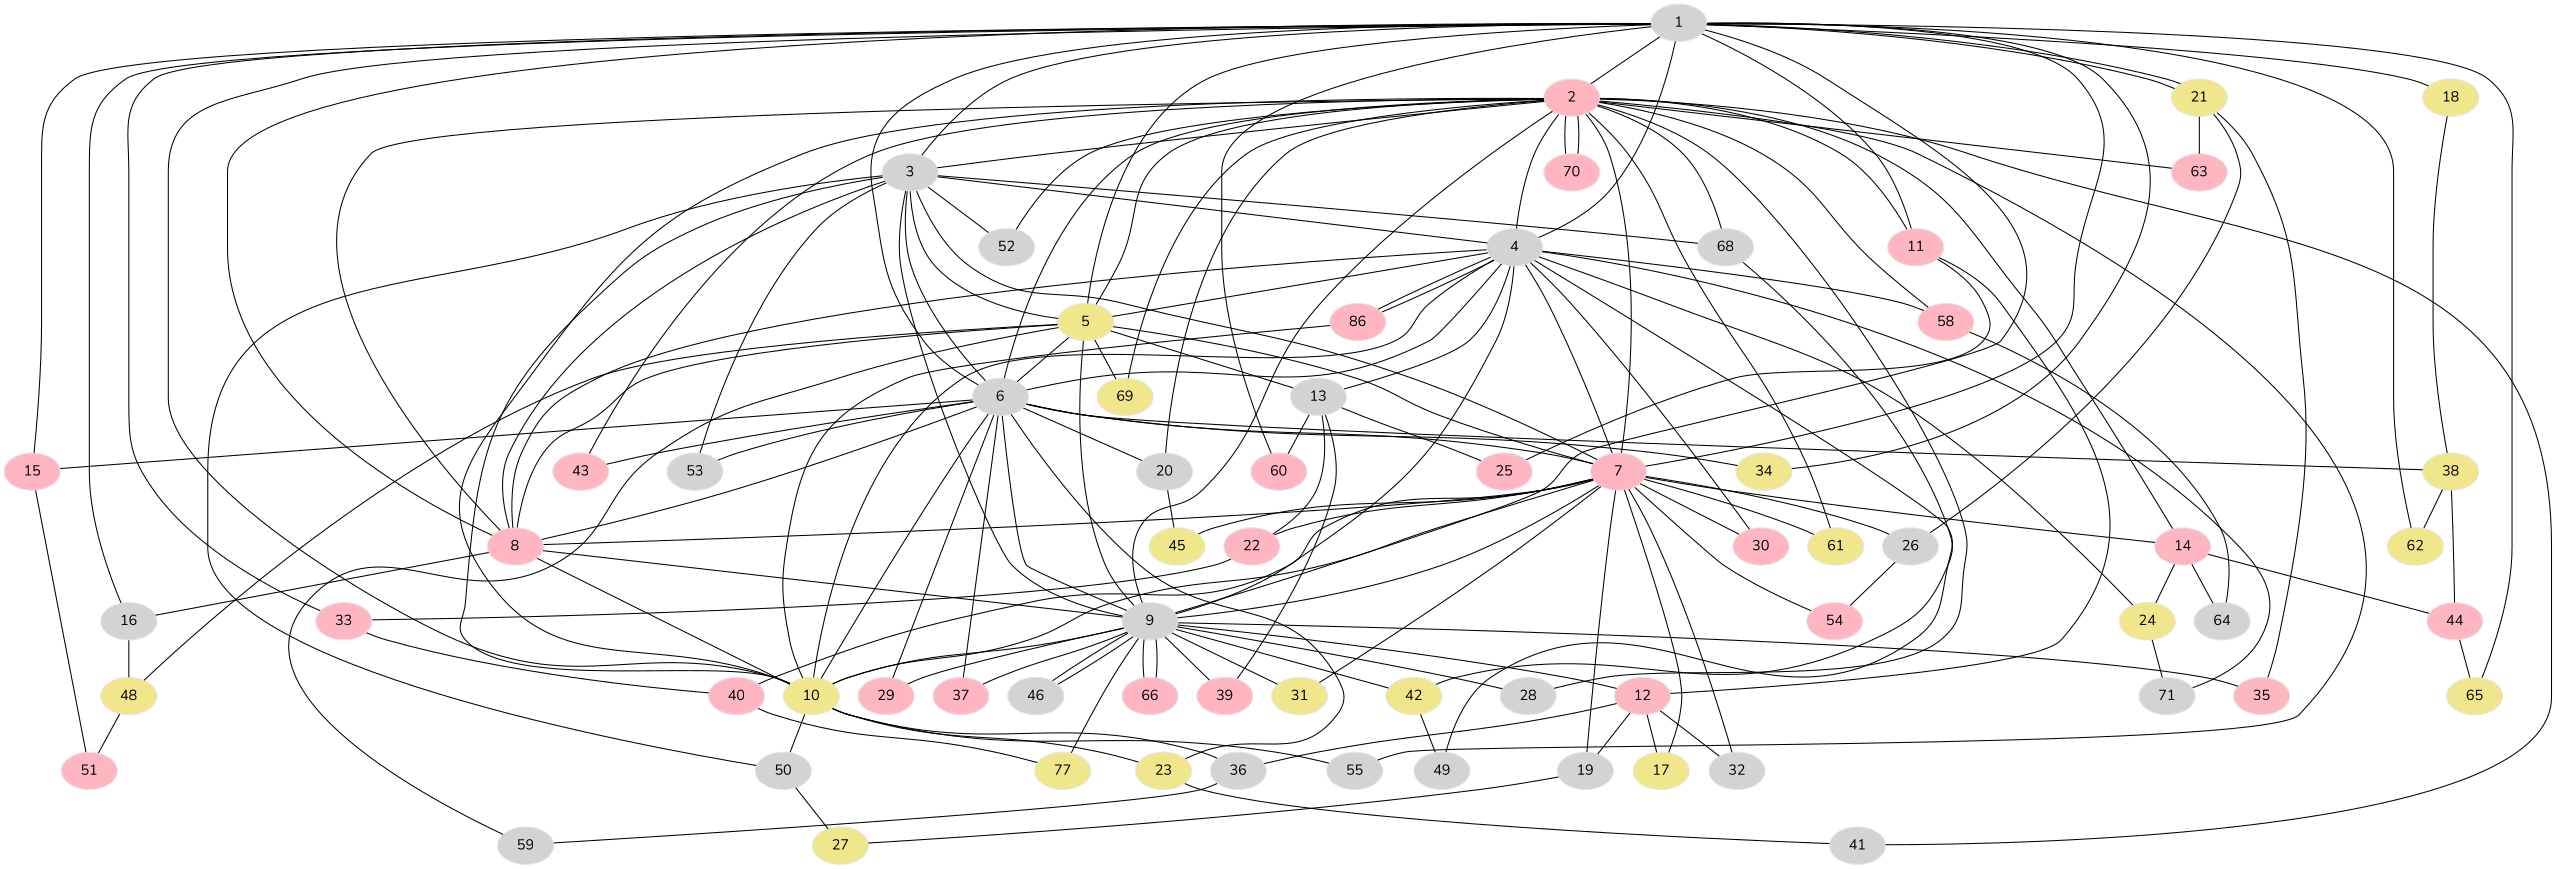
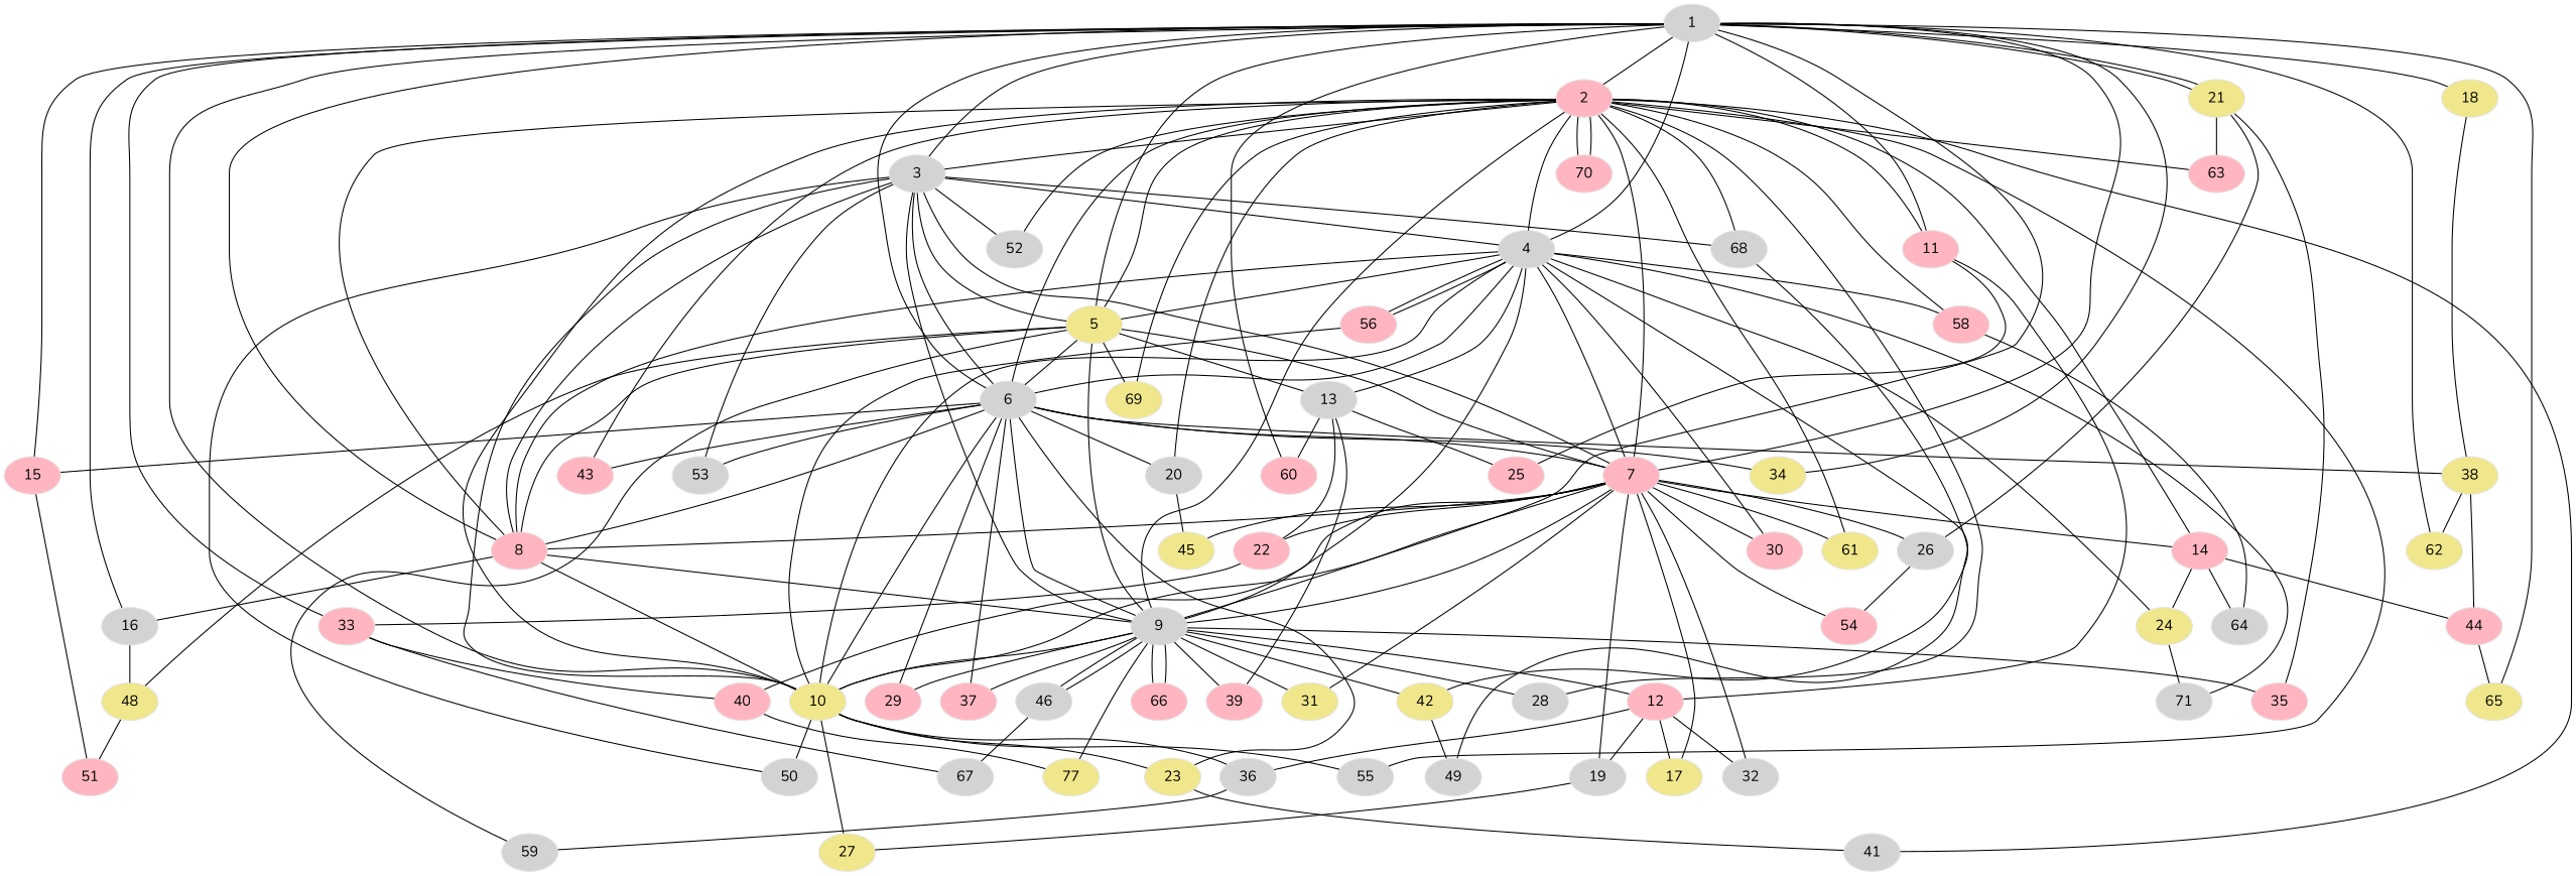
  graph {
    fontname=Nunito
    node [color=gray90 fillcolor=lightpink fontname=Nunito style=filled]
    edge [fontname=Nunito]
    2
    1 [fillcolor=lightgrey]
    3 [fillcolor=lightgrey]
    4 [fillcolor=lightgrey]
    5 [fillcolor=khaki]
    6 [fillcolor=lightgrey]
    7
    8
    9 [fillcolor=lightgrey]
    10 [fillcolor=khaki]
    11
    15
    16 [fillcolor=lightgrey]
    18 [fillcolor=khaki]
    21 [fillcolor=khaki]
    33
    34 [fillcolor=khaki]
    60
    62 [fillcolor=khaki]
    65 [fillcolor=khaki]
    14
    20 [fillcolor=lightgrey]
    28 [fillcolor=lightgrey]
    41 [fillcolor=lightgrey]
    43
    52 [fillcolor=lightgrey]
    55 [fillcolor=lightgrey]
    58
    61 [fillcolor=khaki]
    63
    68 [fillcolor=lightgrey]
    69 [fillcolor=khaki]
    70
    50 [fillcolor=lightgrey]
    53 [fillcolor=lightgrey]
    13 [fillcolor=lightgrey]
    24 [fillcolor=khaki]
    30
    49 [fillcolor=lightgrey]
-   56 [label=86]
+   56
    71 [fillcolor=lightgrey]
    48 [fillcolor=khaki]
    59 [fillcolor=lightgrey]
    23 [fillcolor=khaki]
    29
    37
    38 [fillcolor=khaki]
    17 [fillcolor=khaki]
    19 [fillcolor=lightgrey]
    22
    26 [fillcolor=lightgrey]
    31 [fillcolor=khaki]
    32 [fillcolor=lightgrey]
    40
    45 [fillcolor=khaki]
    54
    42 [fillcolor=khaki]
    12
    35
    39
    46 [fillcolor=lightgrey]
    n62 [fillcolor=khaki label=77]
    66
    27 [fillcolor=khaki]
    36 [fillcolor=lightgrey]
    25
    51
+   67 [fillcolor=lightgrey]
    44
    64 [fillcolor=lightgrey]
    2 -- 3
    2 -- 4
    2 -- 5
    2 -- 6
    2 -- 7
    2 -- 8
    2 -- 9
    2 -- 10
    2 -- 11
    2 -- 14
    2 -- 20
    2 -- 28
    2 -- 41
    2 -- 43
    2 -- 52
    2 -- 55
    2 -- 58
    2 -- 61
    2 -- 63
    2 -- 68
    2 -- 69
    2 -- 70
    2 -- 70
    1 -- 2
    1 -- 3
    1 -- 4
    1 -- 5
    1 -- 6
    1 -- 7
    1 -- 8
    1 -- 9
    1 -- 10
    1 -- 11
    1 -- 15
    1 -- 16
    1 -- 18
    1 -- 21
    1 -- 21
    1 -- 33
    1 -- 34
    1 -- 60
    1 -- 62
    1 -- 65
    3 -- 4
    3 -- 5
    3 -- 6
    3 -- 7
    3 -- 8
    3 -- 9
    3 -- 10
    3 -- 52
    3 -- 68
    3 -- 50
    3 -- 53
    4 -- 5
    4 -- 6
    4 -- 7
    4 -- 8
    4 -- 9
    4 -- 10
    4 -- 58
    4 -- 13
    4 -- 24
    4 -- 30
    4 -- 49
    4 -- 56
    4 -- 56
    4 -- 71
    5 -- 6
    5 -- 7
    5 -- 8
    5 -- 9
    5 -- 69
    5 -- 13
    5 -- 48
    5 -- 59
    6 -- 7
    6 -- 8
    6 -- 9
    6 -- 10
    6 -- 15
    6 -- 34
    6 -- 20
    6 -- 43
    6 -- 53
    6 -- 23
    6 -- 29
    6 -- 37
    6 -- 38
    7 -- 8
    7 -- 9
    7 -- 10
    7 -- 14
    7 -- 61
    7 -- 30
    7 -- 17
    7 -- 19
    7 -- 22
    7 -- 26
    7 -- 31
    7 -- 32
    7 -- 40
    7 -- 45
    7 -- 54
    8 -- 9
    8 -- 10
    8 -- 16
    9 -- 10
    9 -- 28
    9 -- 29
    9 -- 37
    9 -- 31
    9 -- 42
    9 -- 12
    9 -- 35
    9 -- 39
    9 -- 46
    9 -- 46
    9 -- n62
    9 -- 66
    9 -- 66
    10 -- 55
    10 -- 50
    10 -- 23
-   50 -- 27
+   10 -- 27
    10 -- 36
    11 -- 12
    11 -- 25
    15 -- 51
    16 -- 48
    18 -- 38
    21 -- 63
    21 -- 26
    21 -- 35
    33 -- 40
+   33 -- 67
    14 -- 24
    14 -- 44
    14 -- 64
    20 -- 45
    58 -- 64
    68 -- 42
    13 -- 60
    13 -- 22
    13 -- 39
    13 -- 25
    24 -- 71
    56 -- 10
    48 -- 51
    23 -- 41
    38 -- 62
    38 -- 44
    19 -- 27
    22 -- 33
    26 -- 54
    40 -- n62
    42 -- 49
    12 -- 17
    12 -- 19
    12 -- 32
    12 -- 36
+   46 -- 67
    36 -- 59
    44 -- 65
  }
